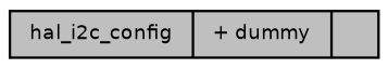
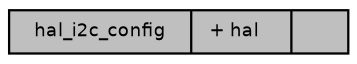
  digraph {
    rankdir=LR
-   n1 [color=black fillcolor=grey75 fontcolor=black fontname=Helvetica fontsize=8 height=0.2 label="{hal_i2c_config\n|+ dummy\l|}" shape=record style=filled width=0.4]
+   n1 [color=black fillcolor=grey75 fontcolor=black fontname=Helvetica fontsize=8 height=0.2 label="{hal_i2c_config\n|+ hal\l|}" shape=record style=filled width=0.4]
  }
